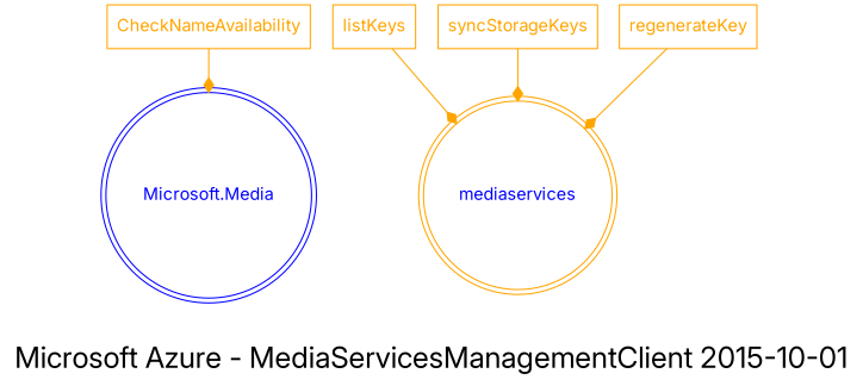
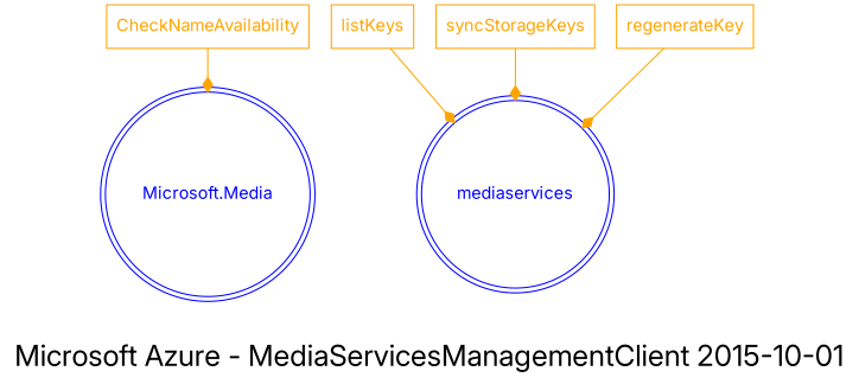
  digraph {
    fontsize=24
    label="Microsoft Azure - MediaServicesManagementClient 2015-10-01"
    splines=true
    fontname=Inter
    node [color=orange fontcolor=orange shape=box fontname=Inter]
    edge [arrowhead=diamond arrowtail=none color=orange fontcolor=orange fontname=Inter]
    "Microsoft.Media" [color=blue fontcolor=blue shape=doublecircle]
-   mediaservices [fontcolor=blue shape=doublecircle]
+   mediaservices [color=blue fontcolor=blue shape=doublecircle]
    CheckNameAvailability
    listKeys
    syncStorageKeys
    regenerateKey
    CheckNameAvailability -> "Microsoft.Media"
    listKeys -> mediaservices
    syncStorageKeys -> mediaservices
    regenerateKey -> mediaservices
  }
